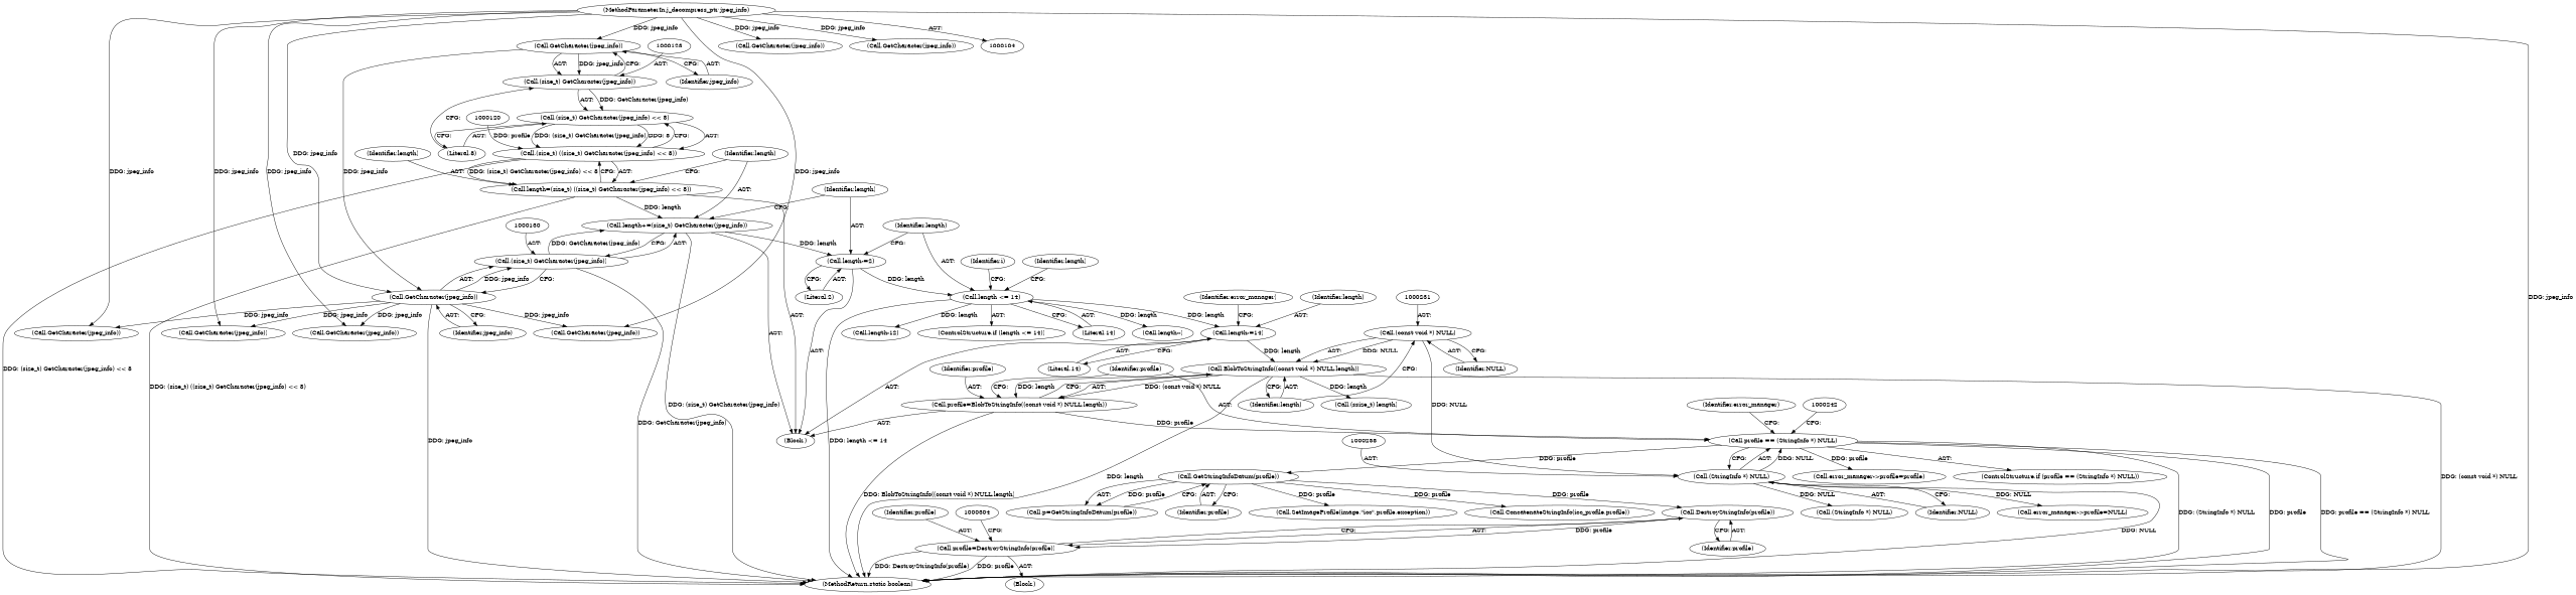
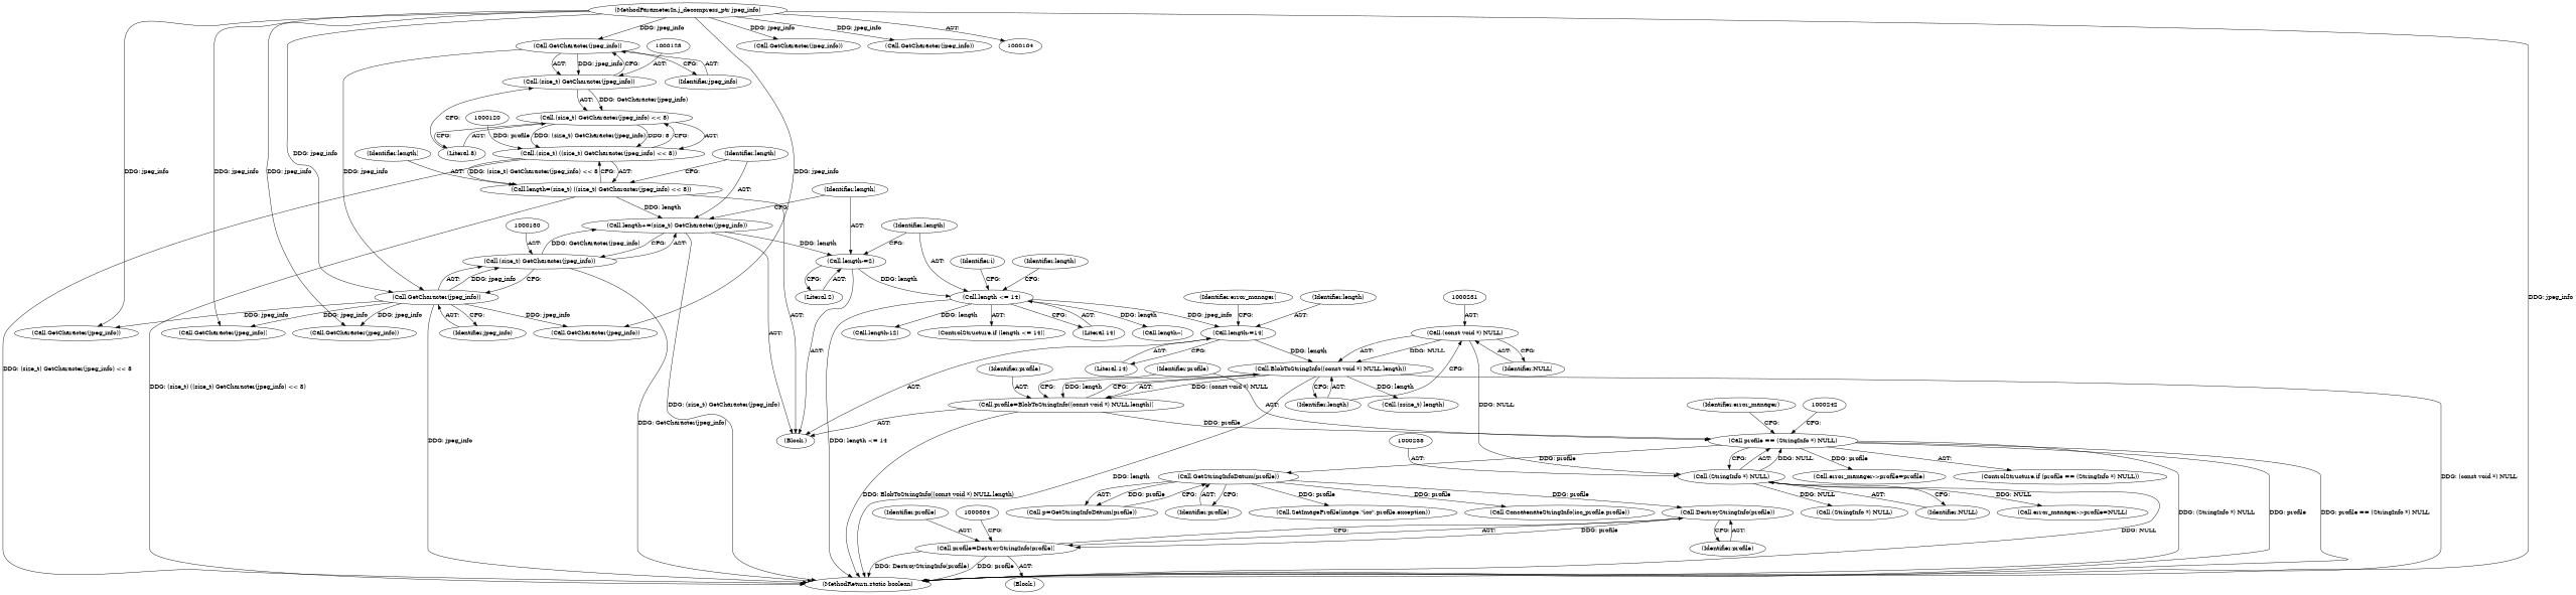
  digraph {
    n1 [label="(Call,DestroyStringInfo(profile))"]
    n2 [label="(Call,profile=DestroyStringInfo(profile))"]
    n3 [label="(Identifier,profile)"]
    n4 [label="(MethodReturn,static boolean)"]
    n5 [label="(Block,)"]
    n6 [label="(Call,GetStringInfoDatum(profile))"]
    n7 [label="(Call,p=GetStringInfoDatum(profile))"]
    n8 [label="(Call,SetImageProfile(image,\"icc\",profile,exception))"]
    n9 [label="(Call,ConcatenateStringInfo(icc_profile,profile))"]
    n10 [label="(Identifier,profile)"]
    n11 [label="(Call,profile == (StringInfo *) NULL)"]
    n12 [label="(Call,(StringInfo *) NULL)"]
    n13 [label="(Call,error_manager->profile=profile)"]
    n14 [label="(ControlStructure,if (profile == (StringInfo *) NULL))"]
    n15 [label="(Call,error_manager->profile=NULL)"]
    n16 [label="(Identifier,NULL)"]
    n17 [label="(Call,(StringInfo *) NULL)"]
    n18 [label="(Call,profile=BlobToStringInfo((const void *) NULL,length))"]
    n19 [label="(Call,BlobToStringInfo((const void *) NULL,length))"]
    n20 [label="(Block,)"]
    n21 [label="(Identifier,length)"]
    n22 [label="(Call,(ssize_t) length)"]
    n23 [label="(Call,(const void *) NULL)"]
    n24 [label="(Identifier,NULL)"]
    n25 [label="(Call,length-=14)"]
    n26 [label="(Literal,14)"]
    n27 [label="(Call,length <= 14)"]
    n28 [label="(Call,length-12)"]
    n29 [label="(ControlStructure,if (length <= 14))"]
    n30 [label="(Literal,14)"]
    n31 [label="(Call,length--)"]
    n32 [label="(Call,length-=2)"]
    n33 [label="(Literal,2)"]
    n34 [label="(Call,length+=(size_t) GetCharacter(jpeg_info))"]
    n35 [label="(Call,(size_t) GetCharacter(jpeg_info))"]
    n36 [label="(Call,GetCharacter(jpeg_info))"]
    n37 [label="(Call,GetCharacter(jpeg_info))"]
    n38 [label="(Call,GetCharacter(jpeg_info))"]
    n39 [label="(Call,GetCharacter(jpeg_info))"]
    n40 [label="(Identifier,jpeg_info)"]
    n41 [label="(Call,GetCharacter(jpeg_info))"]
    n42 [label="(Call,GetCharacter(jpeg_info))"]
    n43 [label="(Call,(size_t) GetCharacter(jpeg_info))"]
    n44 [label="(Identifier,jpeg_info)"]
    n45 [label="(Call,(size_t) GetCharacter(jpeg_info) << 8)"]
    n46 [label="(MethodParameterIn,j_decompress_ptr jpeg_info)"]
    n47 [label="(Call,GetCharacter(jpeg_info))"]
    n48 [label="(Call,GetCharacter(jpeg_info))"]
    1000104
    n50 [label="(Call,length=(size_t) ((size_t) GetCharacter(jpeg_info) << 8))"]
    n51 [label="(Call,(size_t) ((size_t) GetCharacter(jpeg_info) << 8))"]
    n52 [label="(Literal,8)"]
    n53 [label="(Identifier,profile)"]
    n54 [label="(Identifier,length)"]
    n55 [label="(Identifier,i)"]
    n56 [label="(Identifier,length)"]
    n57 [label="(Identifier,profile)"]
    n58 [label="(Identifier,length)"]
    n59 [label="(Identifier,error_manager)"]
    n60 [label="(Identifier,length)"]
    n61 [label="(Identifier,profile)"]
    n62 [label="(Identifier,error_manager)"]
    n63 [label="(Identifier,length)"]
    n64 [label="(Identifier,length)"]
    1000242
    1000231
    1000130
    1000120
    1000123
    1000238
    1000304
    n1 -> n2 [label="AST: "]
    n1 -> n2 [label="DDG: profile"]
    n1 -> n3 [label="CFG: "]
    n2 -> n1 [label="CFG: "]
    n2 -> n4 [label="DDG: DestroyStringInfo(profile)"]
    n2 -> n4 [label="DDG: profile"]
    n2 -> n5 [label="AST: "]
    n3 -> n1 [label="AST: "]
    n6 -> n1 [label="DDG: profile"]
    n6 -> n7 [label="AST: "]
    n6 -> n7 [label="DDG: profile"]
    n6 -> n8 [label="DDG: profile"]
    n6 -> n9 [label="DDG: profile"]
    n6 -> n10 [label="CFG: "]
    n7 -> n6 [label="CFG: "]
    n10 -> n6 [label="AST: "]
    n11 -> n4 [label="DDG: (StringInfo *) NULL"]
    n11 -> n4 [label="DDG: profile"]
    n11 -> n4 [label="DDG: profile == (StringInfo *) NULL"]
    n11 -> n6 [label="DDG: profile"]
    n11 -> n12 [label="CFG: "]
    n11 -> n13 [label="DDG: profile"]
    n11 -> n14 [label="AST: "]
    n12 -> n4 [label="DDG: NULL"]
    n12 -> n11 [label="AST: "]
    n12 -> n11 [label="DDG: NULL"]
    n12 -> n15 [label="DDG: NULL"]
    n12 -> n16 [label="CFG: "]
    n12 -> n17 [label="DDG: NULL"]
    n16 -> n12 [label="AST: "]
    n18 -> n4 [label="DDG: BlobToStringInfo((const void *) NULL,length)"]
    n18 -> n11 [label="DDG: profile"]
    n18 -> n19 [label="CFG: "]
    n18 -> n20 [label="AST: "]
    n19 -> n4 [label="DDG: length"]
    n19 -> n4 [label="DDG: (const void *) NULL"]
    n19 -> n18 [label="AST: "]
    n19 -> n18 [label="DDG: (const void *) NULL"]
    n19 -> n18 [label="DDG: length"]
    n19 -> n21 [label="CFG: "]
    n19 -> n22 [label="DDG: length"]
    n21 -> n19 [label="AST: "]
    n21 -> n23 [label="CFG: "]
    n23 -> n12 [label="DDG: NULL"]
    n23 -> n19 [label="AST: "]
    n23 -> n19 [label="DDG: NULL"]
    n23 -> n24 [label="CFG: "]
    n24 -> n23 [label="AST: "]
    n25 -> n19 [label="DDG: length"]
    n25 -> n20 [label="AST: "]
    n25 -> n26 [label="CFG: "]
    n26 -> n25 [label="AST: "]
    n27 -> n4 [label="DDG: length <= 14"]
-   n27 -> n25 [label="DDG: length"]
+   n27 -> n25 [label="DDG: jpeg_info"]
    n27 -> n28 [label="DDG: length"]
    n27 -> n29 [label="AST: "]
    n27 -> n30 [label="CFG: "]
    n27 -> n31 [label="DDG: length"]
    n30 -> n27 [label="AST: "]
    n32 -> n20 [label="AST: "]
    n32 -> n27 [label="DDG: length"]
    n32 -> n33 [label="CFG: "]
    n33 -> n32 [label="AST: "]
    n34 -> n4 [label="DDG: (size_t) GetCharacter(jpeg_info)"]
    n34 -> n20 [label="AST: "]
    n34 -> n32 [label="DDG: length"]
    n34 -> n35 [label="CFG: "]
    n35 -> n4 [label="DDG: GetCharacter(jpeg_info)"]
    n35 -> n34 [label="AST: "]
    n35 -> n34 [label="DDG: GetCharacter(jpeg_info)"]
    n35 -> n36 [label="CFG: "]
    n36 -> n4 [label="DDG: jpeg_info"]
    n36 -> n35 [label="AST: "]
    n36 -> n35 [label="DDG: jpeg_info"]
    n36 -> n37 [label="DDG: jpeg_info"]
    n36 -> n38 [label="DDG: jpeg_info"]
    n36 -> n39 [label="DDG: jpeg_info"]
    n36 -> n40 [label="CFG: "]
    n36 -> n41 [label="DDG: jpeg_info"]
    n40 -> n36 [label="AST: "]
    n42 -> n36 [label="DDG: jpeg_info"]
    n42 -> n43 [label="AST: "]
    n42 -> n43 [label="DDG: jpeg_info"]
    n42 -> n44 [label="CFG: "]
    n43 -> n42 [label="CFG: "]
    n43 -> n45 [label="AST: "]
    n43 -> n45 [label="DDG: GetCharacter(jpeg_info)"]
    n44 -> n42 [label="AST: "]
    n45 -> n51 [label="AST: "]
    n45 -> n51 [label="DDG: (size_t) GetCharacter(jpeg_info)"]
    n45 -> n51 [label="DDG: 8"]
    n45 -> n52 [label="CFG: "]
    n46 -> n4 [label="DDG: jpeg_info"]
    n46 -> n36 [label="DDG: jpeg_info"]
    n46 -> n37 [label="DDG: jpeg_info"]
    n46 -> n38 [label="DDG: jpeg_info"]
    n46 -> n39 [label="DDG: jpeg_info"]
    n46 -> n41 [label="DDG: jpeg_info"]
    n46 -> n42 [label="DDG: jpeg_info"]
    n46 -> n47 [label="DDG: jpeg_info"]
    n46 -> n48 [label="DDG: jpeg_info"]
    n46 -> 1000104 [label="AST: "]
    n50 -> n4 [label="DDG: (size_t) ((size_t) GetCharacter(jpeg_info) << 8)"]
    n50 -> n20 [label="AST: "]
    n50 -> n34 [label="DDG: length"]
    n50 -> n51 [label="CFG: "]
    n51 -> n4 [label="DDG: (size_t) GetCharacter(jpeg_info) << 8"]
    n51 -> n45 [label="CFG: "]
    n51 -> n50 [label="AST: "]
    n51 -> n50 [label="DDG: (size_t) GetCharacter(jpeg_info) << 8"]
    n52 -> n43 [label="CFG: "]
    n52 -> n45 [label="AST: "]
    n53 -> n18 [label="AST: "]
    n54 -> n27 [label="AST: "]
    n54 -> n32 [label="CFG: "]
    n55 -> n27 [label="CFG: "]
    n56 -> n50 [label="AST: "]
    n57 -> n2 [label="AST: "]
    n58 -> n32 [label="AST: "]
    n58 -> n34 [label="CFG: "]
    n59 -> n25 [label="CFG: "]
    n60 -> n34 [label="AST: "]
    n60 -> n50 [label="CFG: "]
    n61 -> n11 [label="AST: "]
    n61 -> n18 [label="CFG: "]
    n62 -> n11 [label="CFG: "]
    n63 -> n25 [label="AST: "]
    n64 -> n27 [label="CFG: "]
    1000242 -> n11 [label="CFG: "]
    1000231 -> n23 [label="AST: "]
    1000130 -> n35 [label="AST: "]
    1000120 -> n51 [label="DDG: profile"]
    1000123 -> n43 [label="AST: "]
    1000238 -> n12 [label="AST: "]
    1000304 -> n2 [label="CFG: "]
  }
